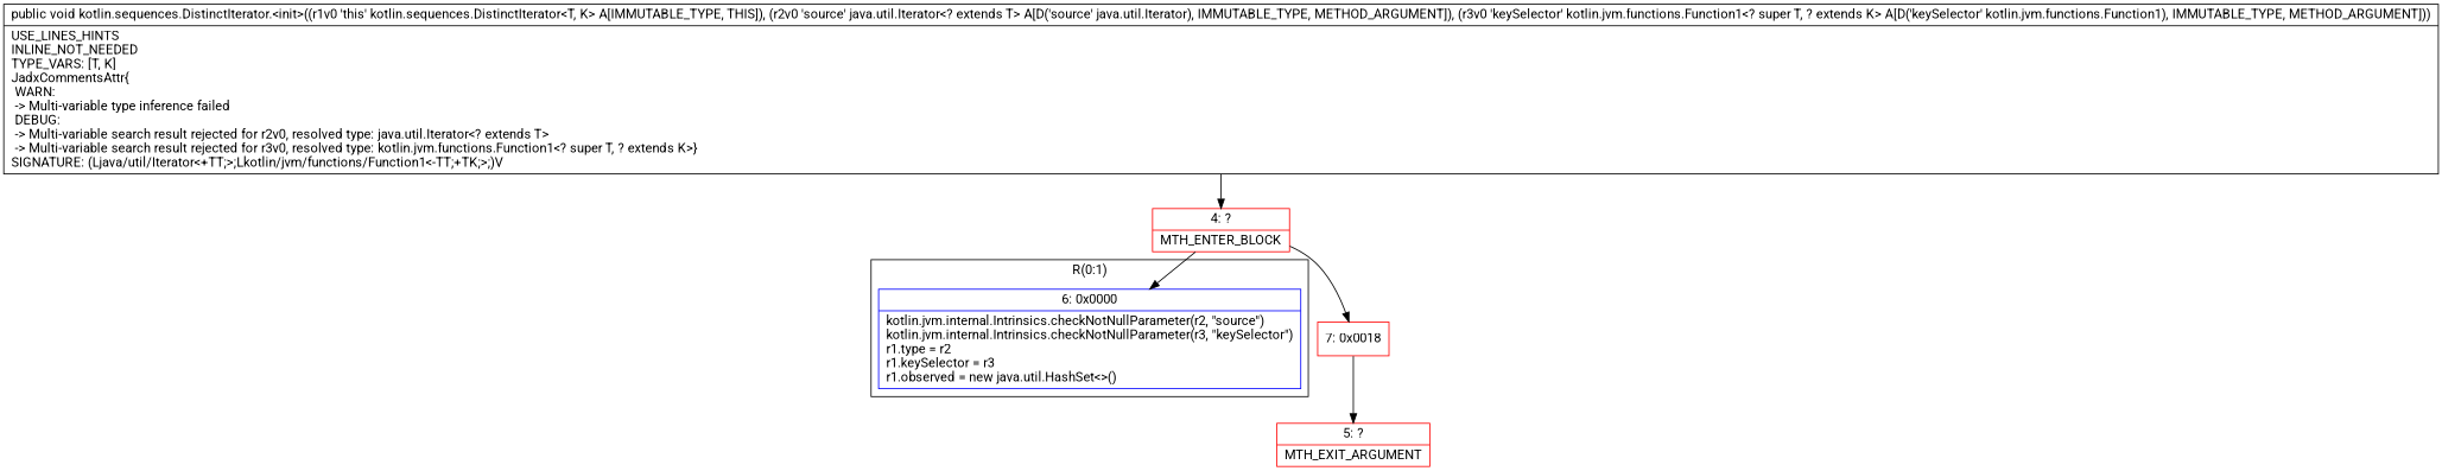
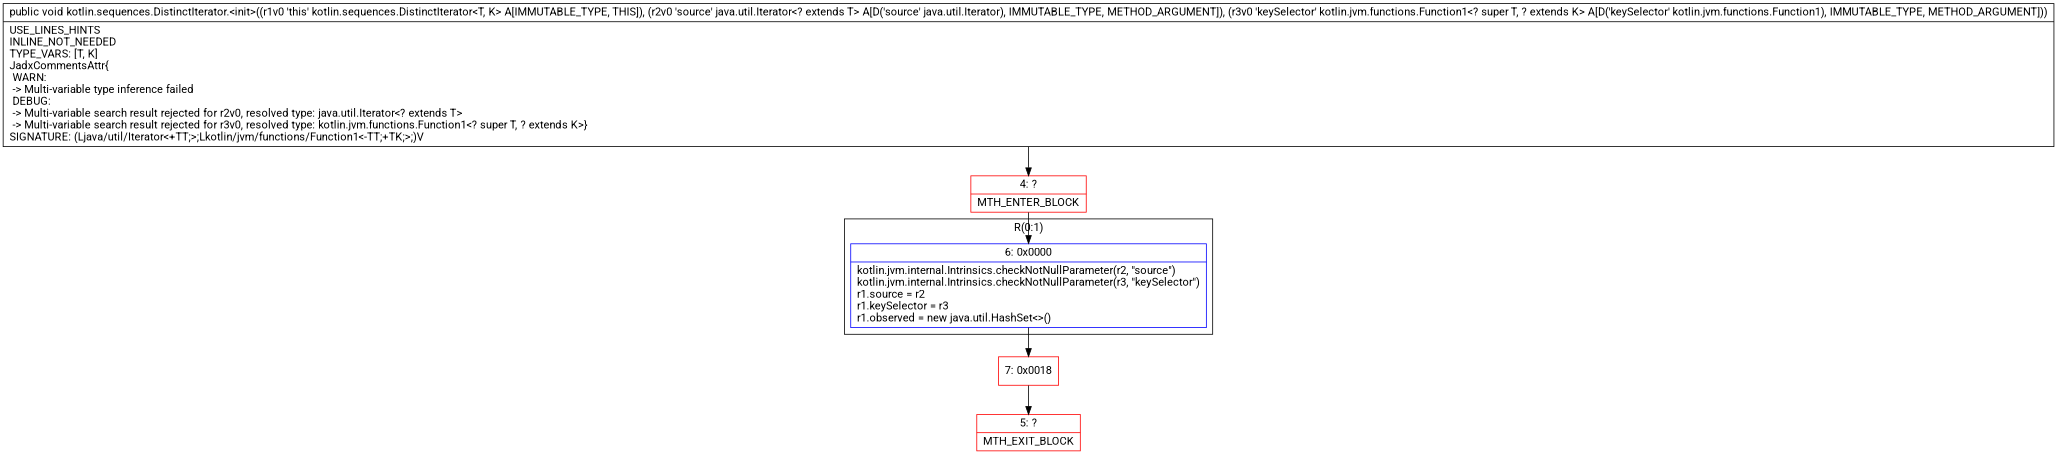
  digraph {
    fontname=Roboto
    node [color=red fontname=Roboto shape=record]
    edge [fontname=Roboto]
-   n1 [color=blue label="{6\:\ 0x0000|kotlin.jvm.internal.Intrinsics.checkNotNullParameter(r2, \"source\")\lkotlin.jvm.internal.Intrinsics.checkNotNullParameter(r3, \"keySelector\")\lr1.type = r2\lr1.keySelector = r3\lr1.observed = new java.util.HashSet\<\>()\l}"]
+   n1 [color=blue label="{6\:\ 0x0000|kotlin.jvm.internal.Intrinsics.checkNotNullParameter(r2, \"source\")\lkotlin.jvm.internal.Intrinsics.checkNotNullParameter(r3, \"keySelector\")\lr1.source = r2\lr1.keySelector = r3\lr1.observed = new java.util.HashSet\<\>()\l}"]
    n2 [label="{7\:\ 0x0018}"]
-   n3 [label="{5\:\ ?|MTH_EXIT_ARGUMENT\l}"]
+   n3 [label="{5\:\ ?|MTH_EXIT_BLOCK\l}"]
    n4 [label="{4\:\ ?|MTH_ENTER_BLOCK\l}"]
    n5 [label="{public void kotlin.sequences.DistinctIterator.\<init\>((r1v0 'this' kotlin.sequences.DistinctIterator\<T, K\> A[IMMUTABLE_TYPE, THIS]), (r2v0 'source' java.util.Iterator\<? extends T\> A[D('source' java.util.Iterator), IMMUTABLE_TYPE, METHOD_ARGUMENT]), (r3v0 'keySelector' kotlin.jvm.functions.Function1\<? super T, ? extends K\> A[D('keySelector' kotlin.jvm.functions.Function1), IMMUTABLE_TYPE, METHOD_ARGUMENT]))  | USE_LINES_HINTS\lINLINE_NOT_NEEDED\lTYPE_VARS: [T, K]\lJadxCommentsAttr\{\l WARN: \l \-\> Multi\-variable type inference failed\l DEBUG: \l \-\> Multi\-variable search result rejected for r2v0, resolved type: java.util.Iterator\<? extends T\>\l \-\> Multi\-variable search result rejected for r3v0, resolved type: kotlin.jvm.functions.Function1\<? super T, ? extends K\>\}\lSIGNATURE: (Ljava\/util\/Iterator\<+TT;\>;Lkotlin\/jvm\/functions\/Function1\<\-TT;+TK;\>;)V\l}" color=""]
    subgraph cluster_1 {
      label="R(0:1)"
      n1
    }
-   n4 -> n2
+   n1 -> n2
    n2 -> n3
    n4 -> n1
    n5 -> n4
  }
